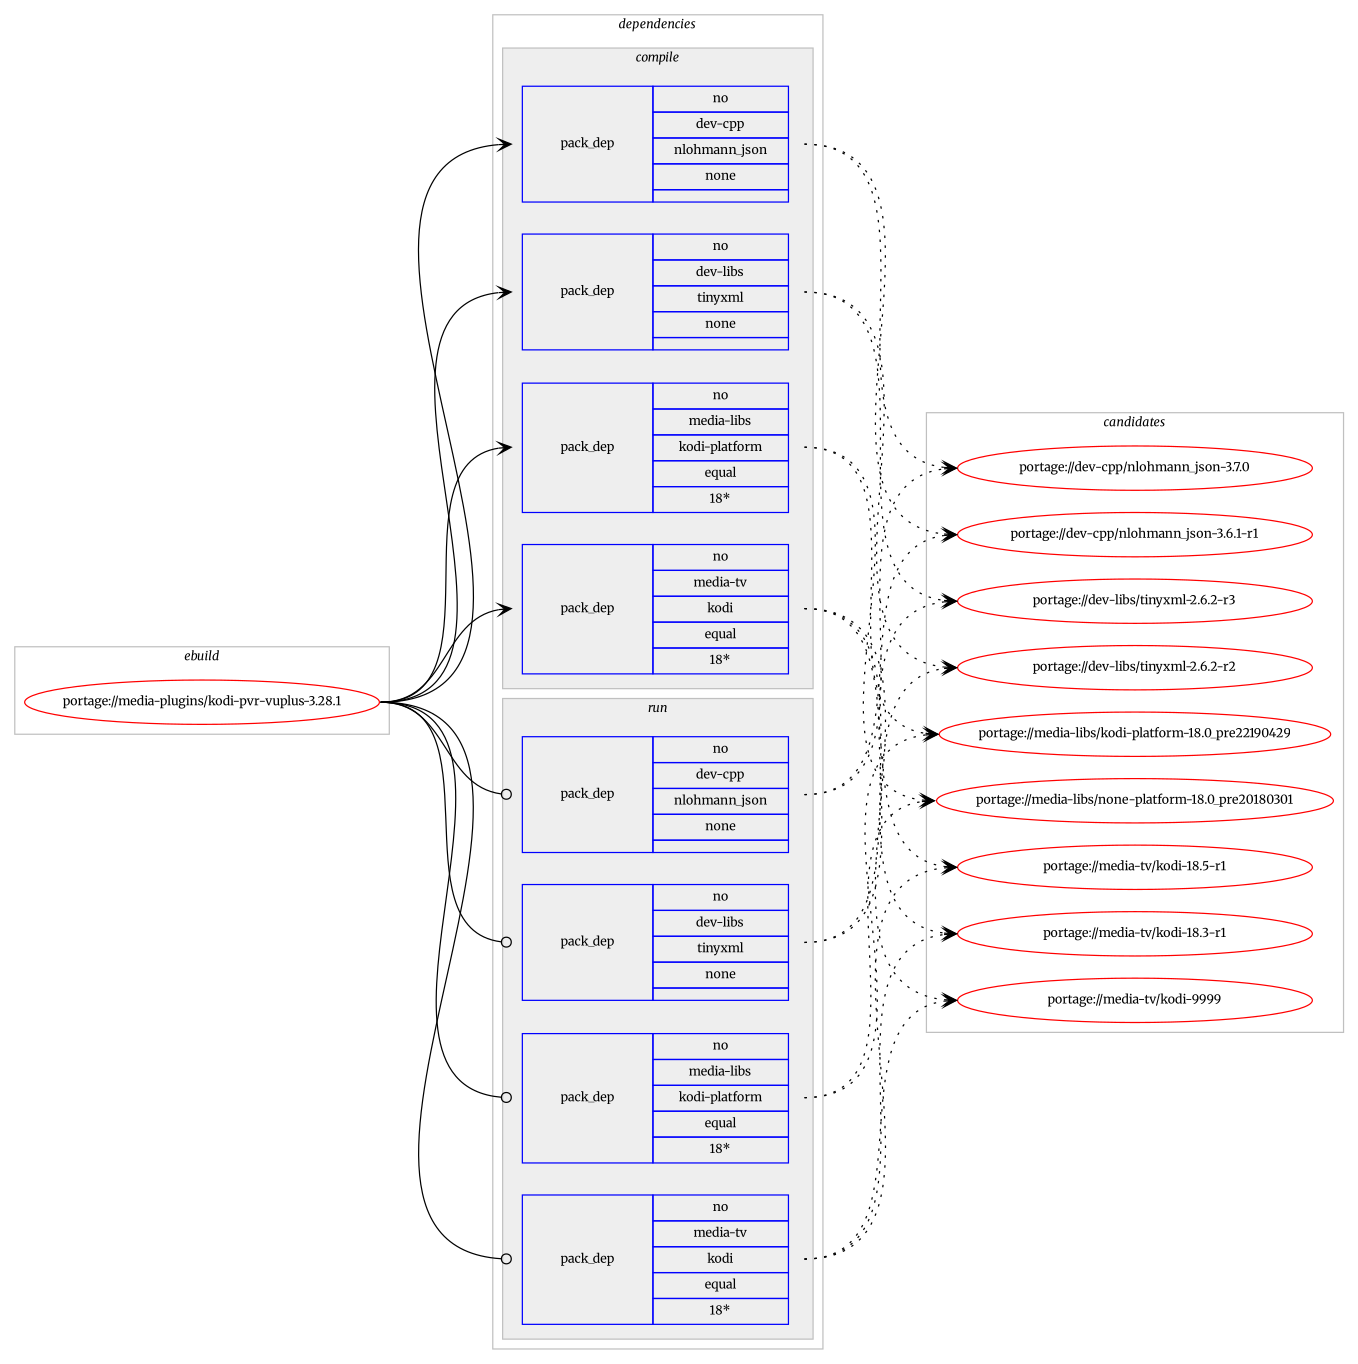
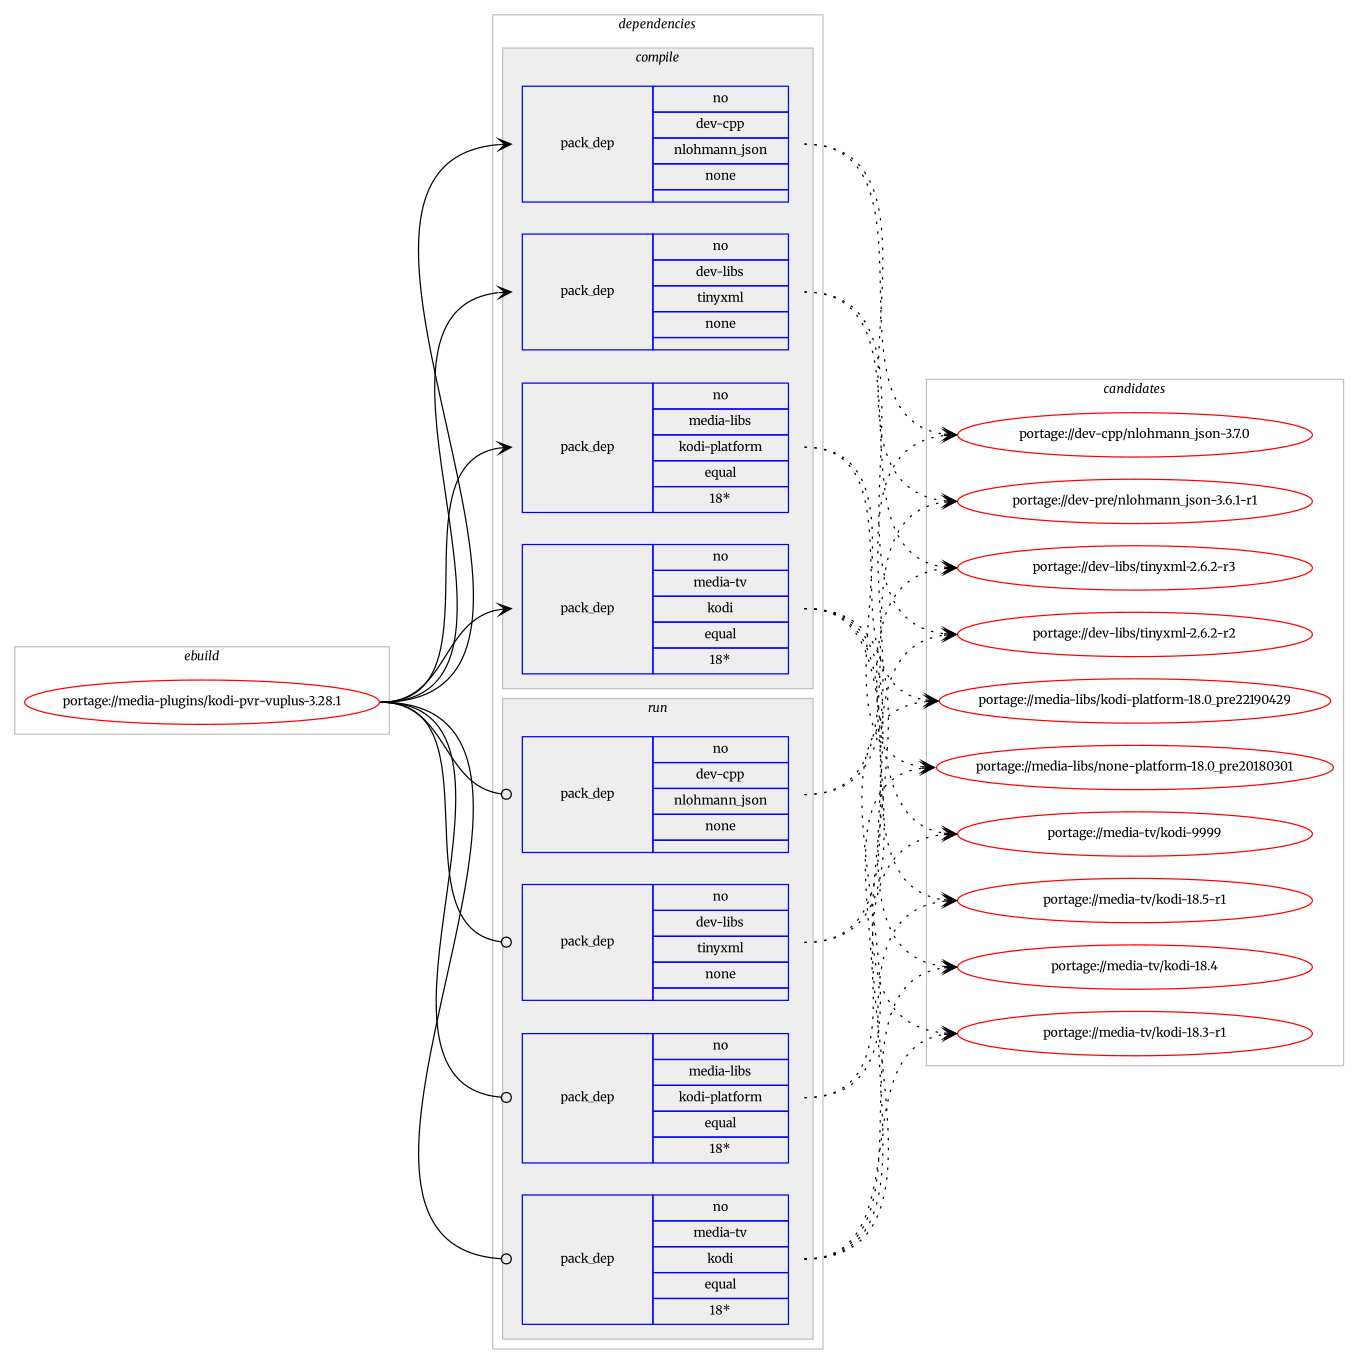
  digraph {
    compound=true
    concentrate=true
    fontname=Merriweather
    fontsize=10
    newrank=true
    rankdir=LR
    ranksep=1.5
    node [color=red fontname=Merriweather fontsize=10]
    edge [arrowhead=vee fontname=Merriweather headport=w style=dotted tailport=e weight=100]
    n1 [label="portage://media-plugins/kodi-pvr-vuplus-3.28.1" width=4]
    n2 [color=blue label=<<TABLE BORDER="0" CELLBORDER="1" CELLSPACING="0" CELLPADDING="4" WIDTH="220"><TR><TD ROWSPAN="6" CELLPADDING="30">pack_dep</TD></TR><TR><TD WIDTH="110">no</TD></TR><TR><TD>dev-cpp</TD></TR><TR><TD>nlohmann_json</TD></TR><TR><TD>none</TD></TR><TR><TD></TD></TR></TABLE>> shape=none]
    n3 [color=blue label=<<TABLE BORDER="0" CELLBORDER="1" CELLSPACING="0" CELLPADDING="4" WIDTH="220"><TR><TD ROWSPAN="6" CELLPADDING="30">pack_dep</TD></TR><TR><TD WIDTH="110">no</TD></TR><TR><TD>dev-libs</TD></TR><TR><TD>tinyxml</TD></TR><TR><TD>none</TD></TR><TR><TD></TD></TR></TABLE>> shape=none]
    n4 [color=blue label=<<TABLE BORDER="0" CELLBORDER="1" CELLSPACING="0" CELLPADDING="4" WIDTH="220"><TR><TD ROWSPAN="6" CELLPADDING="30">pack_dep</TD></TR><TR><TD WIDTH="110">no</TD></TR><TR><TD>media-libs</TD></TR><TR><TD>kodi-platform</TD></TR><TR><TD>equal</TD></TR><TR><TD>18*</TD></TR></TABLE>> shape=none]
    n5 [color=blue label=<<TABLE BORDER="0" CELLBORDER="1" CELLSPACING="0" CELLPADDING="4" WIDTH="220"><TR><TD ROWSPAN="6" CELLPADDING="30">pack_dep</TD></TR><TR><TD WIDTH="110">no</TD></TR><TR><TD>media-tv</TD></TR><TR><TD>kodi</TD></TR><TR><TD>equal</TD></TR><TR><TD>18*</TD></TR></TABLE>> shape=none]
    n6 [color=blue label=<<TABLE BORDER="0" CELLBORDER="1" CELLSPACING="0" CELLPADDING="4" WIDTH="220"><TR><TD ROWSPAN="6" CELLPADDING="30">pack_dep</TD></TR><TR><TD WIDTH="110">no</TD></TR><TR><TD>dev-cpp</TD></TR><TR><TD>nlohmann_json</TD></TR><TR><TD>none</TD></TR><TR><TD></TD></TR></TABLE>> shape=none]
    n7 [color=blue label=<<TABLE BORDER="0" CELLBORDER="1" CELLSPACING="0" CELLPADDING="4" WIDTH="220"><TR><TD ROWSPAN="6" CELLPADDING="30">pack_dep</TD></TR><TR><TD WIDTH="110">no</TD></TR><TR><TD>dev-libs</TD></TR><TR><TD>tinyxml</TD></TR><TR><TD>none</TD></TR><TR><TD></TD></TR></TABLE>> shape=none]
    n8 [color=blue label=<<TABLE BORDER="0" CELLBORDER="1" CELLSPACING="0" CELLPADDING="4" WIDTH="220"><TR><TD ROWSPAN="6" CELLPADDING="30">pack_dep</TD></TR><TR><TD WIDTH="110">no</TD></TR><TR><TD>media-libs</TD></TR><TR><TD>kodi-platform</TD></TR><TR><TD>equal</TD></TR><TR><TD>18*</TD></TR></TABLE>> shape=none]
    n9 [color=blue label=<<TABLE BORDER="0" CELLBORDER="1" CELLSPACING="0" CELLPADDING="4" WIDTH="220"><TR><TD ROWSPAN="6" CELLPADDING="30">pack_dep</TD></TR><TR><TD WIDTH="110">no</TD></TR><TR><TD>media-tv</TD></TR><TR><TD>kodi</TD></TR><TR><TD>equal</TD></TR><TR><TD>18*</TD></TR></TABLE>> shape=none]
    n10 [label="portage://dev-cpp/nlohmann_json-3.7.0" width=4]
-   n11 [label="portage://dev-cpp/nlohmann_json-3.6.1-r1" width=4]
+   n11 [label="portage://dev-pre/nlohmann_json-3.6.1-r1" width=4]
    n12 [label="portage://dev-libs/tinyxml-2.6.2-r3" width=4]
    n13 [label="portage://dev-libs/tinyxml-2.6.2-r2" width=4]
    n14 [label="portage://media-libs/kodi-platform-18.0_pre22190429" width=4]
    n15 [label="portage://media-libs/none-platform-18.0_pre20180301" width=4]
    n16 [label="portage://media-tv/kodi-9999" width=4]
    n17 [label="portage://media-tv/kodi-18.5-r1" width=4]
+   n18 [label="portage://media-tv/kodi-18.4" width=4]
    n19 [label="portage://media-tv/kodi-18.3-r1" width=4]
    subgraph cluster_1 {
      color=gray
      label=<<i>ebuild</i>>
      rank=same
      n1
    }
    subgraph cluster_2 {
      color=gray
      label=<<i>dependencies</i>>
      subgraph cluster_3 {
        color=gray
        fillcolor="#eeeeee"
        label=<<i>compile</i>>
        style=filled
        subgraph sub_4 {
          color=gray
          fillcolor="#eeeeee"
          label=<<i>compile</i>>
          style=filled
          n2
        }
        subgraph sub_5 {
          color=gray
          fillcolor="#eeeeee"
          label=<<i>compile</i>>
          style=filled
          n3
        }
        subgraph sub_6 {
          color=gray
          fillcolor="#eeeeee"
          label=<<i>compile</i>>
          style=filled
          n4
        }
        subgraph sub_7 {
          color=gray
          fillcolor="#eeeeee"
          label=<<i>compile</i>>
          style=filled
          n5
        }
      }
      subgraph cluster_8 {
        color=gray
        fillcolor="#eeeeee"
        label=<<i>compile and run</i>>
        style=filled
      }
      subgraph cluster_9 {
        color=gray
        fillcolor="#eeeeee"
        label=<<i>run</i>>
        style=filled
        subgraph sub_10 {
          color=gray
          fillcolor="#eeeeee"
          label=<<i>run</i>>
          style=filled
          n6
        }
        subgraph sub_11 {
          color=gray
          fillcolor="#eeeeee"
          label=<<i>run</i>>
          style=filled
          n7
        }
        subgraph sub_12 {
          color=gray
          fillcolor="#eeeeee"
          label=<<i>run</i>>
          style=filled
          n8
        }
        subgraph sub_13 {
          color=gray
          fillcolor="#eeeeee"
          label=<<i>run</i>>
          style=filled
          n9
        }
      }
    }
    subgraph cluster_14 {
      color=gray
      label=<<i>candidates</i>>
      rank=same
      subgraph sub_15 {
        color=black
        label=<<i>candidates</i>>
        nodesep=1
        rank=same
        n10
        n11
      }
      subgraph sub_16 {
        color=black
        label=<<i>candidates</i>>
        nodesep=1
        rank=same
        n12
        n13
      }
      subgraph sub_17 {
        color=black
        label=<<i>candidates</i>>
        nodesep=1
        rank=same
        n14
        n15
      }
      subgraph sub_18 {
        color=black
        label=<<i>candidates</i>>
        nodesep=1
        rank=same
        n16
        n17
+       n18
        n19
      }
      subgraph sub_19 {
        color=black
        label=<<i>candidates</i>>
        nodesep=1
        rank=same
        n10
        n11
      }
      subgraph sub_20 {
        color=black
        label=<<i>candidates</i>>
        nodesep=1
        rank=same
        n12
        n13
      }
      subgraph sub_21 {
        color=black
        label=<<i>candidates</i>>
        nodesep=1
        rank=same
        n14
        n15
      }
      subgraph sub_22 {
        color=black
        label=<<i>candidates</i>>
        nodesep=1
        rank=same
        n16
        n17
+       n18
        n19
      }
    }
    n1 -> n2 [style=solid weight=20]
    n1 -> n3 [style=solid weight=20]
    n1 -> n4 [style=solid weight=20]
    n1 -> n5 [style=solid weight=20]
    n1 -> n6 [arrowhead=odot style=solid weight=20]
    n1 -> n7 [arrowhead=odot style=solid weight=20]
    n1 -> n8 [arrowhead=odot style=solid weight=20]
    n1 -> n9 [arrowhead=odot style=solid weight=20]
    n2 -> n10
    n2 -> n11
    n3 -> n12
    n3 -> n13
    n4 -> n14
    n4 -> n15
    n5 -> n16
    n5 -> n17
+   n5 -> n18
    n5 -> n19
    n6 -> n10
    n6 -> n11
    n7 -> n12
    n7 -> n13
    n8 -> n14
    n8 -> n15
    n9 -> n16
    n9 -> n17
+   n9 -> n18
    n9 -> n19
  }
